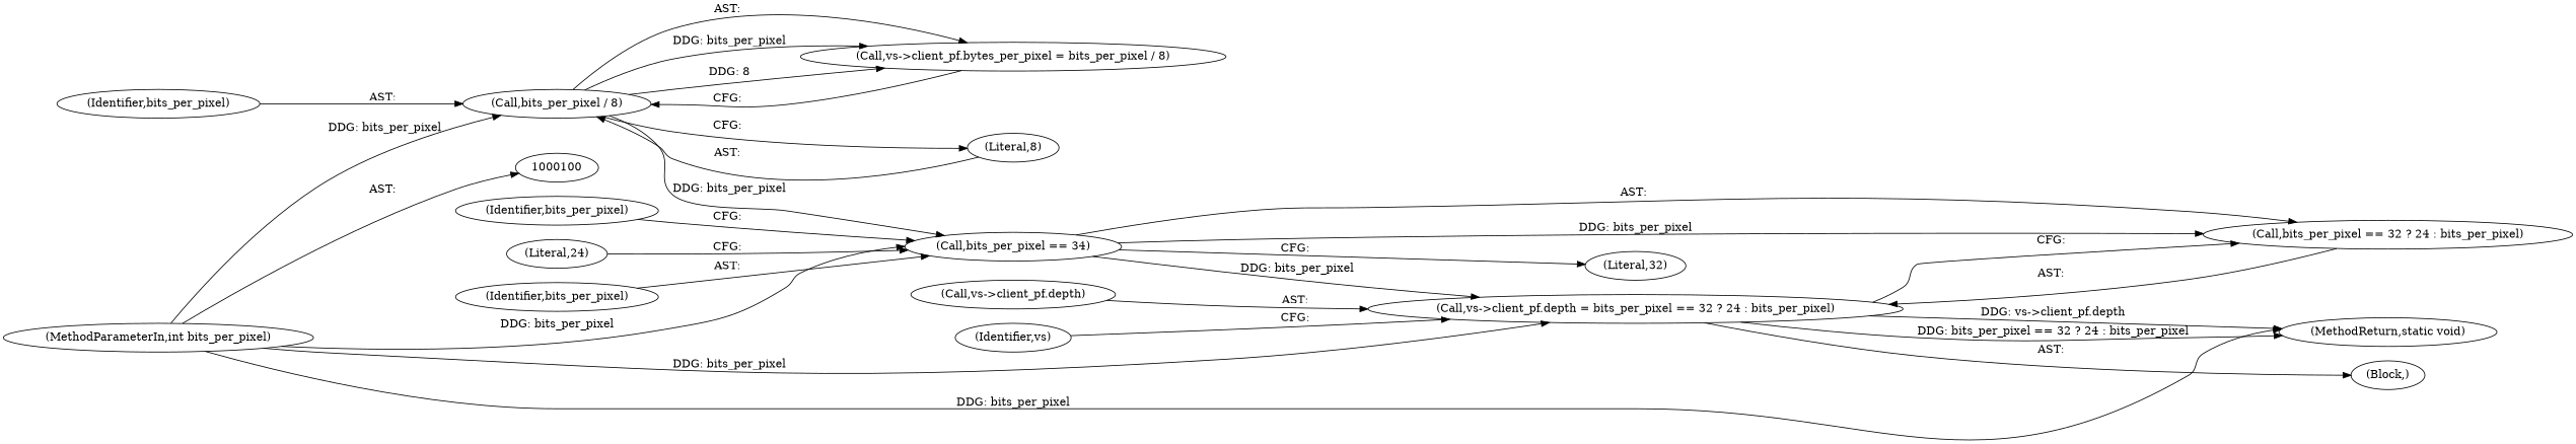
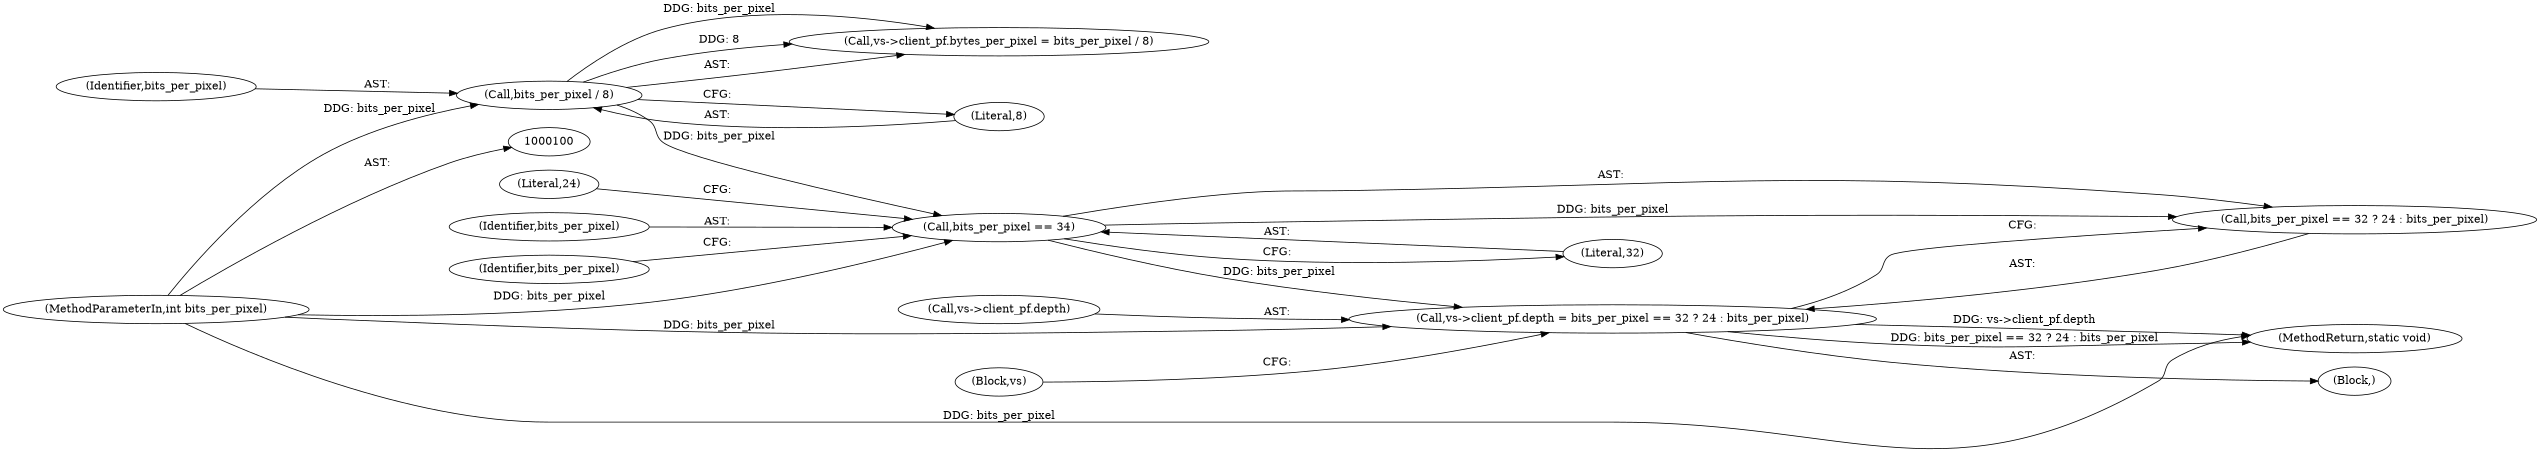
  digraph {
    rankdir=LR
    n1 [label="(Call,vs->client_pf.depth = bits_per_pixel == 32 ? 24 : bits_per_pixel)"]
    n2 [label="(Call,bits_per_pixel == 32 ? 24 : bits_per_pixel)"]
    n3 [label="(Block,)"]
    n4 [label="(MethodReturn,static void)"]
    n5 [label="(Call,bits_per_pixel == 34)"]
    n6 [label="(Literal,32)"]
    n7 [label="(Call,bits_per_pixel / 8)"]
    n8 [label="(Call,vs->client_pf.bytes_per_pixel = bits_per_pixel / 8)"]
    n9 [label="(Literal,8)"]
    n10 [label="(MethodParameterIn,int bits_per_pixel)"]
    1000100
    n12 [label="(Call,vs->client_pf.depth)"]
    n13 [label="(Identifier,bits_per_pixel)"]
    n14 [label="(Literal,24)"]
-   n15 [label="(Identifier,vs)"]
+   n15 [label="(Block,vs)"]
    n16 [label="(Identifier,bits_per_pixel)"]
    n17 [label="(Identifier,bits_per_pixel)"]
    n1 -> n2 [label="CFG: "]
    n1 -> n3 [label="AST: "]
    n1 -> n4 [label="DDG: bits_per_pixel == 32 ? 24 : bits_per_pixel"]
    n1 -> n4 [label="DDG: vs->client_pf.depth"]
    n2 -> n1 [label="AST: "]
    n5 -> n1 [label="DDG: bits_per_pixel"]
    n5 -> n2 [label="AST: "]
    n5 -> n2 [label="DDG: bits_per_pixel"]
    n5 -> n6 [label="CFG: "]
+   n6 -> n5 [label="AST: "]
    n7 -> n5 [label="DDG: bits_per_pixel"]
    n7 -> n8 [label="AST: "]
    n7 -> n8 [label="DDG: bits_per_pixel"]
    n7 -> n8 [label="DDG: 8"]
    n7 -> n9 [label="CFG: "]
-   n8 -> n7 [label="CFG: "]
    n9 -> n7 [label="AST: "]
    n10 -> n1 [label="DDG: bits_per_pixel"]
    n10 -> n4 [label="DDG: bits_per_pixel"]
    n10 -> n5 [label="DDG: bits_per_pixel"]
    n10 -> n7 [label="DDG: bits_per_pixel"]
    n10 -> 1000100 [label="AST: "]
    n12 -> n1 [label="AST: "]
    n13 -> n7 [label="AST: "]
    n14 -> n5 [label="CFG: "]
    n15 -> n1 [label="CFG: "]
    n16 -> n5 [label="AST: "]
    n17 -> n5 [label="CFG: "]
  }
